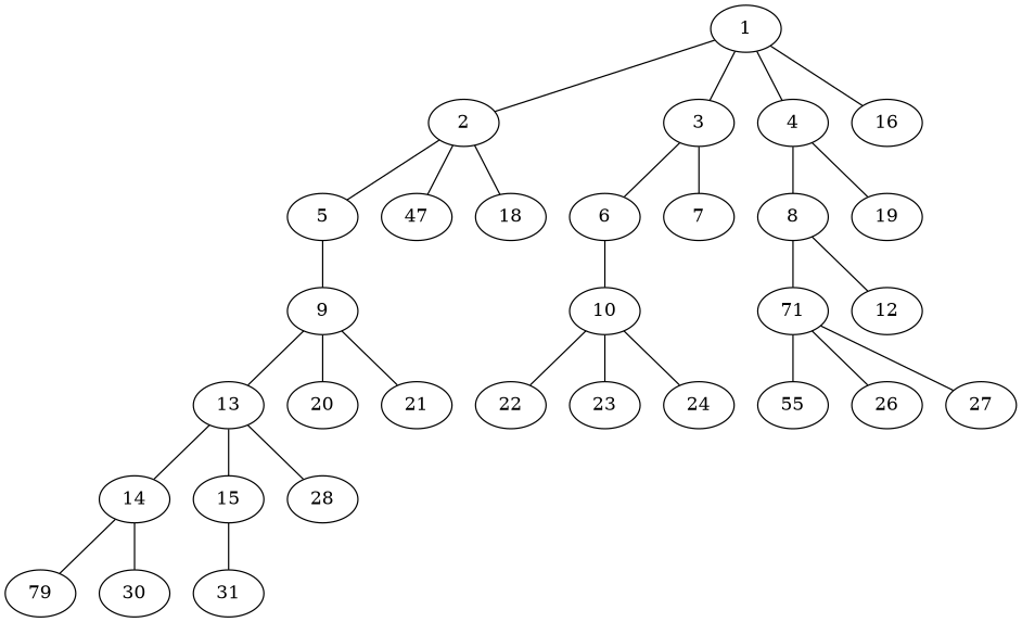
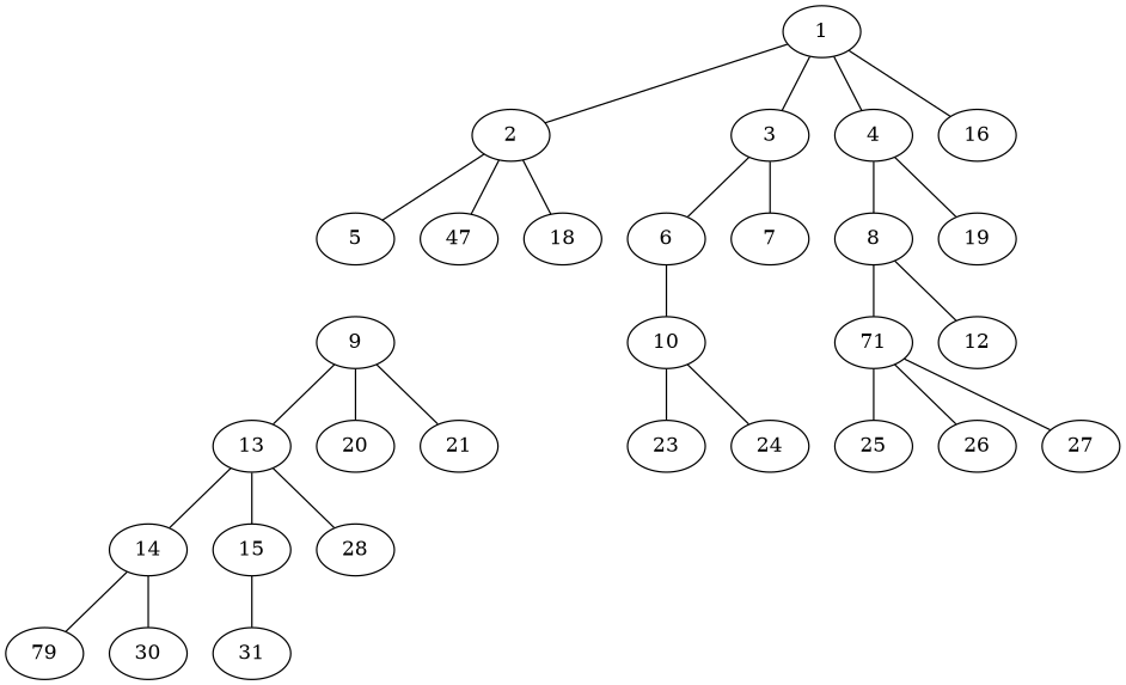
  graph {
    node [chem=H]
    edge [valence=1]
    1 [chem=C]
    2 [chem=C]
    3 [chem=C]
    4 [chem=N]
    16
    5 [chem=S]
    n7 [label=47]
    18
    6 [chem=O]
    7 [chem=O]
    8 [chem=C]
    19
    9 [chem=C]
    10 [chem=C]
    n15 [chem=C label=71]
    12 [chem=O]
    13 [chem=C]
    20
    21
-   22
    23
    24
-   25 [label=55]
+   25
    26
    27
    14 [chem=C]
    15 [chem=Br]
    28
    n29 [label=79]
    30
    31
    1 -- 2
    1 -- 3
    1 -- 4
    1 -- 16
    2 -- 5
    2 -- n7
    2 -- 18
    3 -- 6
    3 -- 7 [valence=2]
    4 -- 8
    4 -- 19
-   5 -- 9
    6 -- 10
    8 -- n15
    8 -- 12 [valence=2]
    9 -- 13
    9 -- 20
    9 -- 21
-   10 -- 22
    10 -- 23
    10 -- 24
    n15 -- 25
    n15 -- 26
    n15 -- 27
    13 -- 14
    13 -- 15
    13 -- 28
    14 -- n29
    14 -- 30
    15 -- 31
  }
